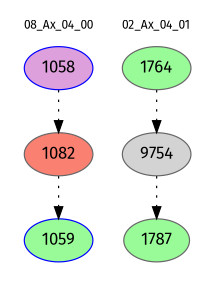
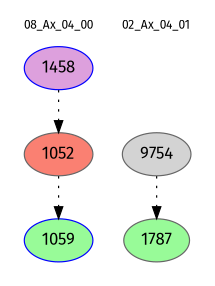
  digraph {
    fontname="Fira Sans"
    node [color=gray40 fillcolor=palegreen fontname="Fira Sans" style=filled]
    edge [color=black fontname="Fira Sans" style=dotted]
-   n1 [color=blue fillcolor=plum label=1058]
-   n2 [fillcolor=salmon label=1082]
+   n1 [color=blue fillcolor=plum label=1458]
+   n2 [fillcolor=salmon label=1052]
    n3 [color=blue label=1059]
-   n4 [label=1764]
    n5 [fillcolor=lightgrey label=9754]
    n6 [label=1787]
    subgraph cluster_1 {
      color=white
      fontsize=10
      label="08_Ax_04_00"
      n1
      n2
      n3
    }
    subgraph cluster_2 {
      color=white
      fontsize=10
      label="02_Ax_04_01"
-     n4
      n5
      n6
    }
    n1 -> n2
    n2 -> n3
-   n4 -> n5
    n5 -> n6
  }
